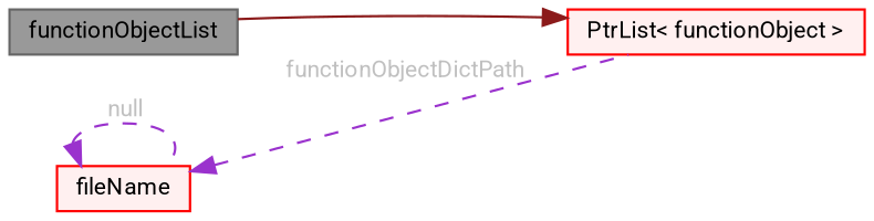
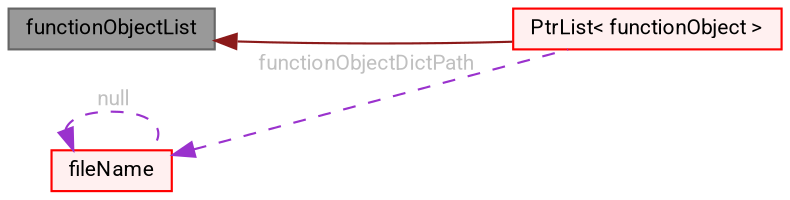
  digraph {
    fontname=Roboto
    rankdir=LR
    node [color=red fillcolor="#FFF0F0" fontname=Roboto fontsize=10 shape=box style=filled]
    edge [color=darkorchid3 dir=back fontname=Roboto fontsize=10 labelfontname=Helvetica labelfontsize=10 style=dashed fontcolor=grey]
    n1 [color=gray40 fillcolor=grey60 fontcolor=black height=0.2 label=functionObjectList width=0.4]
    n2 [height=0.2 label="PtrList\< functionObject \>" width=0.4]
    n3 [height=0.2 label=fileName width=0.4]
-   n2 -> n1 [color=firebrick4 style=solid fontcolor=""]
+   n1 -> n2 [color=firebrick4 style=solid fontcolor=""]
    n3 -> n2 [label=" functionObjectDictPath"]
    n3 -> n3 [label=" null"]
  }
